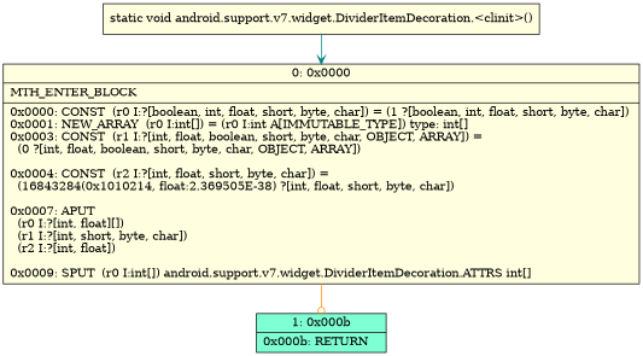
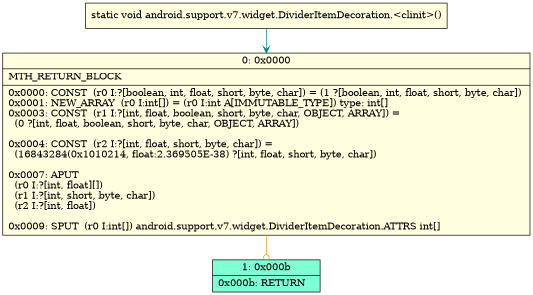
  digraph {
    node [shape=record style=filled fillcolor=lightyellow]
-   n1 [label="{0\:\ 0x0000|MTH_ENTER_BLOCK\l|0x0000: CONST  (r0 I:?[boolean, int, float, short, byte, char]) = (1 ?[boolean, int, float, short, byte, char]) \l0x0001: NEW_ARRAY  (r0 I:int[]) = (r0 I:int A[IMMUTABLE_TYPE]) type: int[] \l0x0003: CONST  (r1 I:?[int, float, boolean, short, byte, char, OBJECT, ARRAY]) = \l  (0 ?[int, float, boolean, short, byte, char, OBJECT, ARRAY])\l \l0x0004: CONST  (r2 I:?[int, float, short, byte, char]) = \l  (16843284(0x1010214, float:2.369505E\-38) ?[int, float, short, byte, char])\l \l0x0007: APUT  \l  (r0 I:?[int, float][])\l  (r1 I:?[int, short, byte, char])\l  (r2 I:?[int, float])\l \l0x0009: SPUT  (r0 I:int[]) android.support.v7.widget.DividerItemDecoration.ATTRS int[] \l}"]
+   n1 [label="{0\:\ 0x0000|MTH_RETURN_BLOCK\l|0x0000: CONST  (r0 I:?[boolean, int, float, short, byte, char]) = (1 ?[boolean, int, float, short, byte, char]) \l0x0001: NEW_ARRAY  (r0 I:int[]) = (r0 I:int A[IMMUTABLE_TYPE]) type: int[] \l0x0003: CONST  (r1 I:?[int, float, boolean, short, byte, char, OBJECT, ARRAY]) = \l  (0 ?[int, float, boolean, short, byte, char, OBJECT, ARRAY])\l \l0x0004: CONST  (r2 I:?[int, float, short, byte, char]) = \l  (16843284(0x1010214, float:2.369505E\-38) ?[int, float, short, byte, char])\l \l0x0007: APUT  \l  (r0 I:?[int, float][])\l  (r1 I:?[int, short, byte, char])\l  (r2 I:?[int, float])\l \l0x0009: SPUT  (r0 I:int[]) android.support.v7.widget.DividerItemDecoration.ATTRS int[] \l}"]
    n2 [label="{1\:\ 0x000b|0x000b: RETURN   \l}" fillcolor=aquamarine]
    n3 [label="{static void android.support.v7.widget.DividerItemDecoration.\<clinit\>() }"]
    n1 -> n2 [color=darkorange arrowhead=odot]
    n3 -> n1 [color=teal arrowhead=vee]
  }
